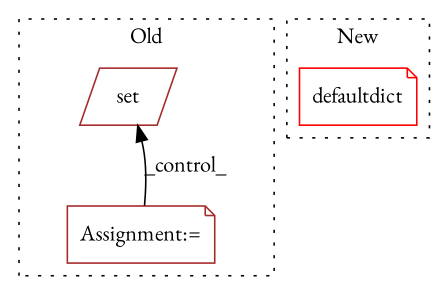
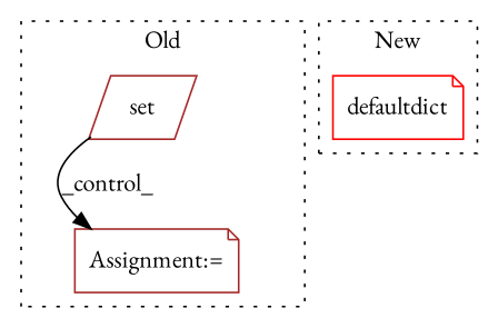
  digraph {
    fontname="EB Garamond"
    node [a=32 shape=note color=brown fontname="EB Garamond"]
    n1 [l="4,1" label=set s="1180,1198" shape=parallelogram]
    n2 [a=7 l="57,2" label="Assignment:=" s="1036,1125"]
    n3 [l="12,1" label=defaultdict s="347,363" color=red]
    subgraph cluster_1 {
      label=Old
      style=dotted
      n1
      n2
    }
    subgraph cluster_2 {
      label=New
      style=dotted
      n3
    }
-   n2 -> n1 [label=_control_ fontname="EB Garamond"]
+   n1 -> n2 [label=_control_ fontname="EB Garamond"]
  }
